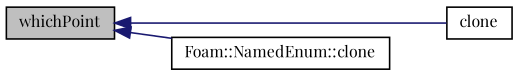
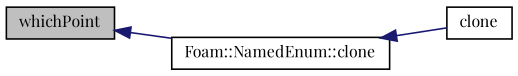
  digraph {
    fontname="Playfair Display"
    rankdir=LR
    node [color=black fontname="Playfair Display" fontsize=10 shape=record]
    edge [color=midnightblue dir=back fontname="Playfair Display" fontsize=10 labelfontname=Helvetica labelfontsize=10 style=solid]
    n1 [fillcolor=grey75 fontcolor=black height=0.2 label=whichPoint style=filled width=0.4]
    n2 [height=0.2 label=clone width=0.4]
    n3 [height=0.2 label="Foam::NamedEnum::clone" width=0.4]
-   n1 -> n2
+   n3 -> n2
    n1 -> n3
  }
